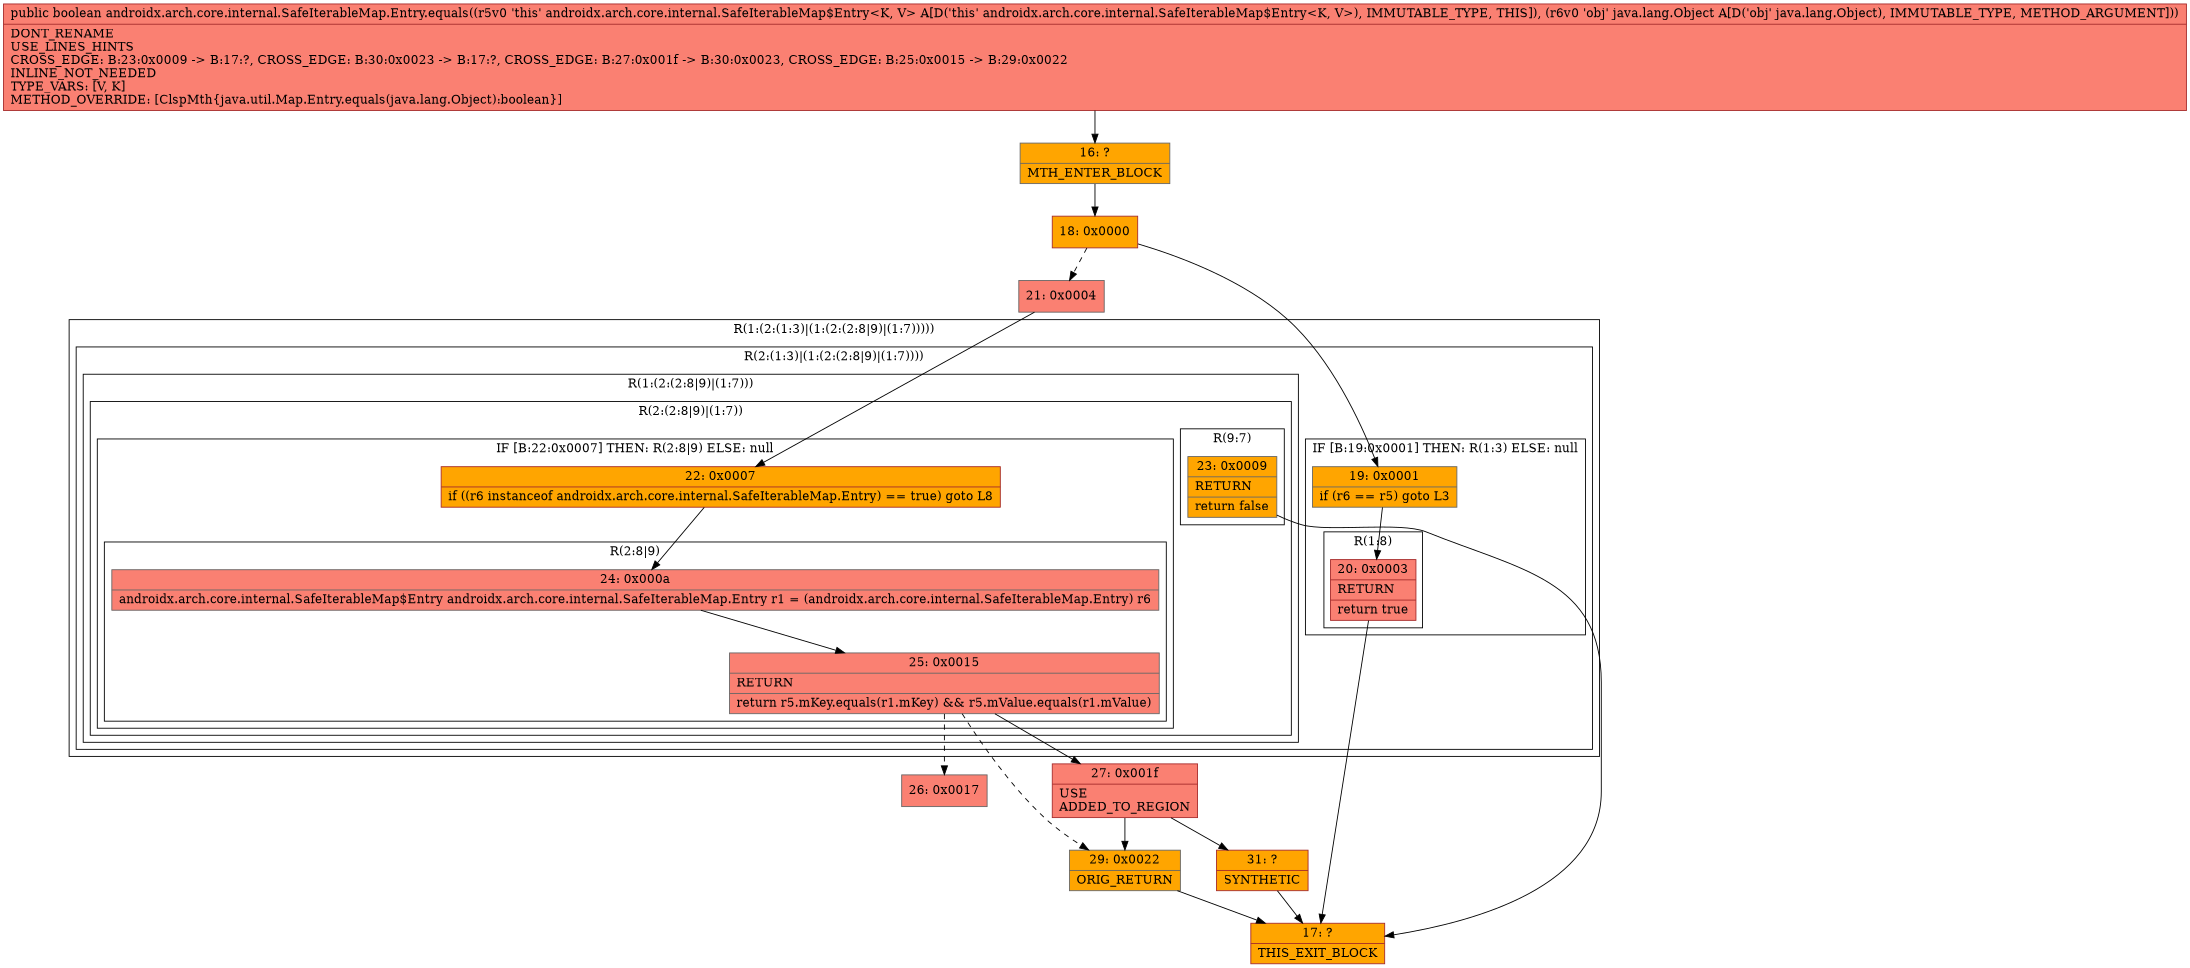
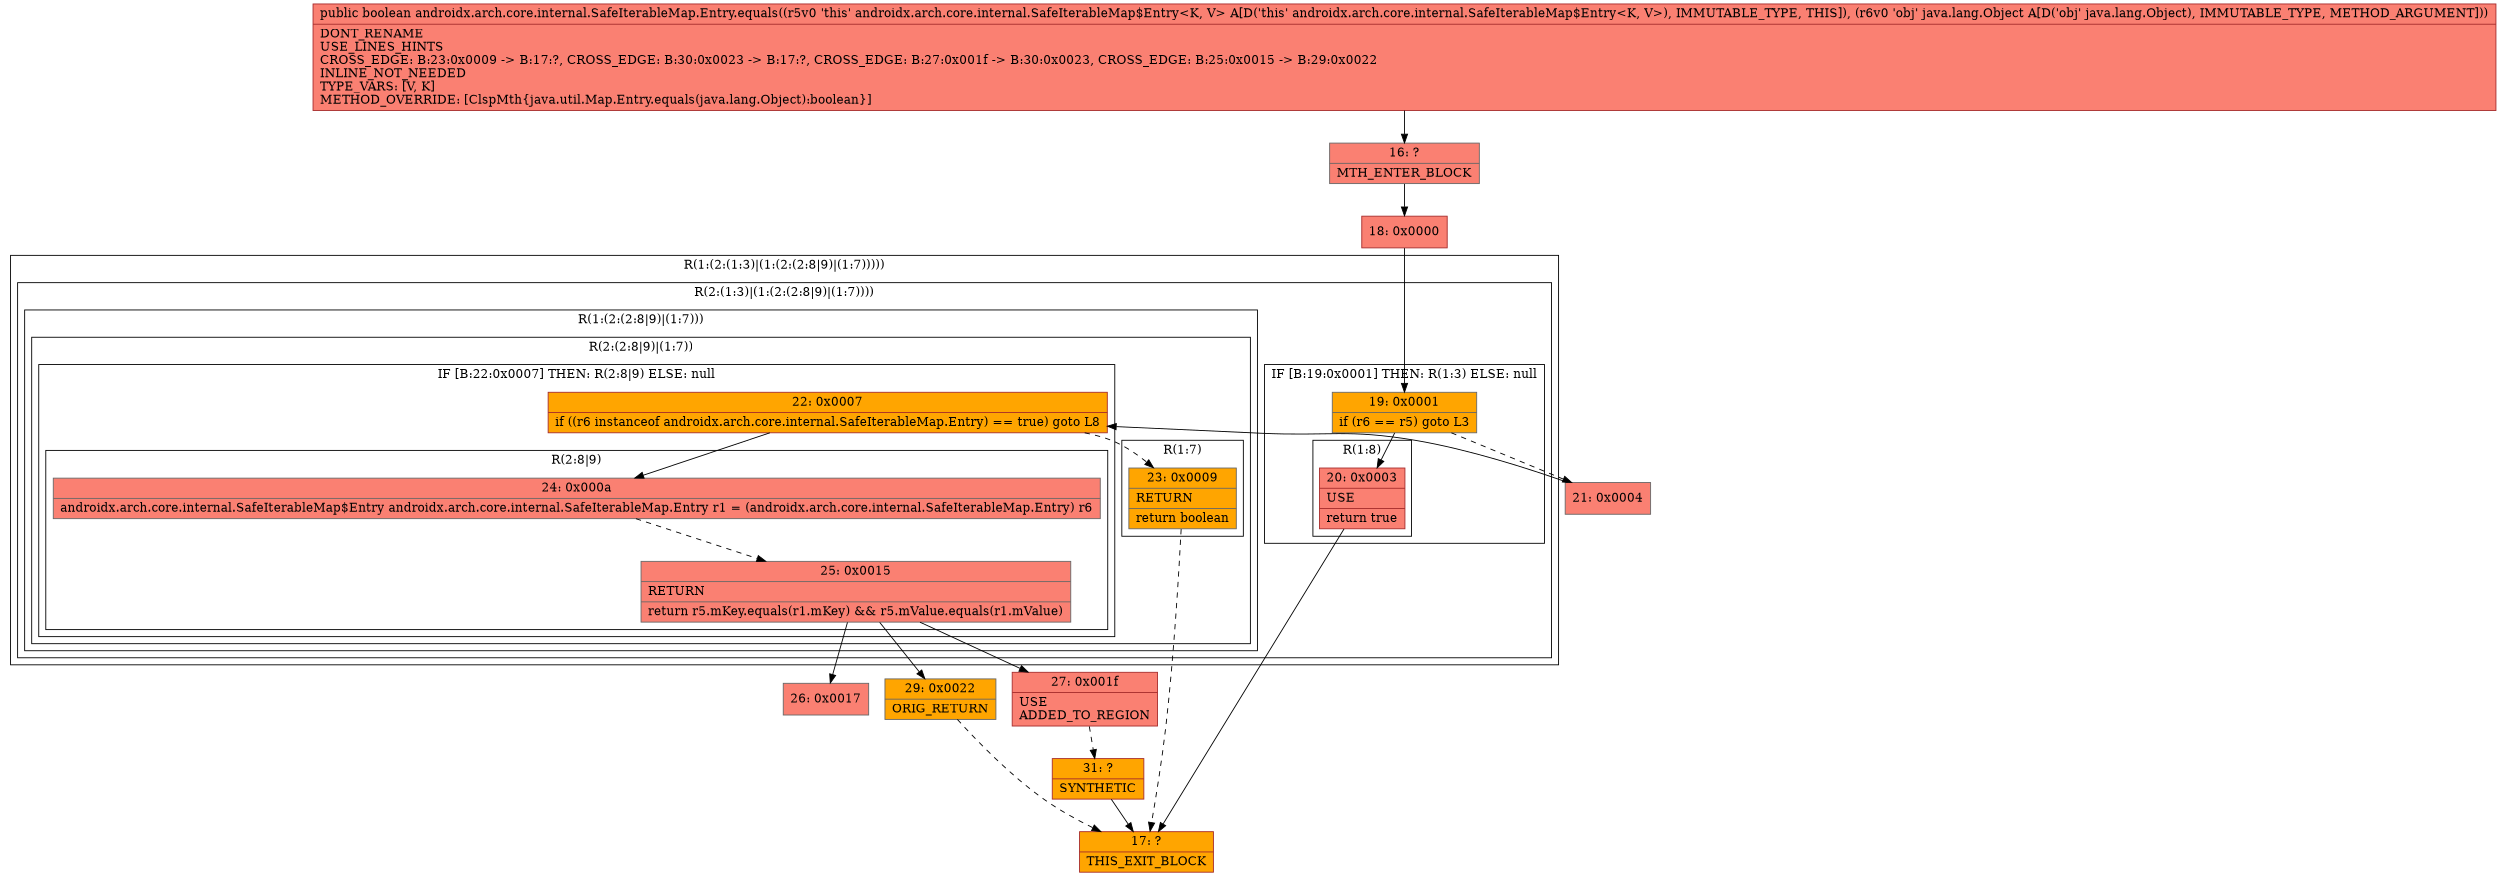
  digraph {
    node [color=gray40 fillcolor=salmon shape=record style=filled]
-   n1 [color=brown label="{20\:\ 0x0003|RETURN\l|return true\l}"]
+   n1 [color=brown label="{20\:\ 0x0003|USE\l|return true\l}"]
    n2 [fillcolor=orange label="{19\:\ 0x0001|if (r6 == r5) goto L3\l}"]
    n3 [label="{24\:\ 0x000a|androidx.arch.core.internal.SafeIterableMap$Entry androidx.arch.core.internal.SafeIterableMap.Entry r1 = (androidx.arch.core.internal.SafeIterableMap.Entry) r6\l}"]
    n4 [label="{25\:\ 0x0015|RETURN\l|return r5.mKey.equals(r1.mKey) && r5.mValue.equals(r1.mValue)\l}"]
    n5 [color=brown fillcolor=orange label="{22\:\ 0x0007|if ((r6 instanceof androidx.arch.core.internal.SafeIterableMap.Entry) == true) goto L8\l}"]
-   n6 [fillcolor=orange label="{23\:\ 0x0009|RETURN\l|return false\l}"]
+   n6 [fillcolor=orange label="{23\:\ 0x0009|RETURN\l|return boolean\l}"]
    n7 [color=brown fillcolor=orange label="{17\:\ ?|THIS_EXIT_BLOCK\l}"]
    n8 [label="{21\:\ 0x0004}"]
    n9 [label="{26\:\ 0x0017}"]
    n10 [fillcolor=orange label="{29\:\ 0x0022|ORIG_RETURN\l}"]
    n11 [color=brown label="{27\:\ 0x001f|USE\lADDED_TO_REGION\l}"]
-   n12 [fillcolor=orange label="{16\:\ ?|MTH_ENTER_BLOCK\l}"]
-   n13 [color=brown fillcolor=orange label="{18\:\ 0x0000}"]
+   n12 [label="{16\:\ ?|MTH_ENTER_BLOCK\l}"]
+   n13 [color=brown label="{18\:\ 0x0000}"]
    n14 [color=brown fillcolor=orange label="{31\:\ ?|SYNTHETIC\l}"]
    n15 [color=brown label="{public boolean androidx.arch.core.internal.SafeIterableMap.Entry.equals((r5v0 'this' androidx.arch.core.internal.SafeIterableMap$Entry\<K, V\> A[D('this' androidx.arch.core.internal.SafeIterableMap$Entry\<K, V\>), IMMUTABLE_TYPE, THIS]), (r6v0 'obj' java.lang.Object A[D('obj' java.lang.Object), IMMUTABLE_TYPE, METHOD_ARGUMENT]))  | DONT_RENAME\lUSE_LINES_HINTS\lCROSS_EDGE: B:23:0x0009 \-\> B:17:?, CROSS_EDGE: B:30:0x0023 \-\> B:17:?, CROSS_EDGE: B:27:0x001f \-\> B:30:0x0023, CROSS_EDGE: B:25:0x0015 \-\> B:29:0x0022\lINLINE_NOT_NEEDED\lTYPE_VARS: [V, K]\lMETHOD_OVERRIDE: [ClspMth\{java.util.Map.Entry.equals(java.lang.Object):boolean\}]\l}"]
    subgraph cluster_1 {
      label="R(1:(2:(1:3)|(1:(2:(2:8|9)|(1:7)))))"
      subgraph cluster_2 {
        label="R(2:(1:3)|(1:(2:(2:8|9)|(1:7))))"
        subgraph cluster_3 {
          label="IF [B:19:0x0001] THEN: R(1:3) ELSE: null"
          n2
          subgraph cluster_4 {
            label="R(1:8)"
            n1
          }
        }
        subgraph cluster_5 {
          label="R(1:(2:(2:8|9)|(1:7)))"
          subgraph cluster_6 {
            label="R(2:(2:8|9)|(1:7))"
            subgraph cluster_7 {
              label="IF [B:22:0x0007] THEN: R(2:8|9) ELSE: null"
              n5
              subgraph cluster_8 {
                label="R(2:8|9)"
                n3
                n4
              }
            }
            subgraph cluster_9 {
-             label="R(9:7)"
+             label="R(1:7)"
              n6
            }
          }
        }
      }
    }
    n1 -> n7
    n2 -> n1
-   n13 -> n8 [style=dashed]
-   n3 -> n4
-   n4 -> n9 [style=dashed]
-   n4 -> n10 [style=dashed]
+   n2 -> n8 [style=dashed]
+   n3 -> n4 [style=dashed]
+   n4 -> n9
+   n4 -> n10
    n4 -> n11
    n5 -> n3
-   n6 -> n7
+   n5 -> n6 [style=dashed]
+   n6 -> n7 [style=dashed]
    n8 -> n5
-   n10 -> n7
-   n11 -> n10
-   n11 -> n14
+   n10 -> n7 [style=dashed]
+   n11 -> n14 [style=dashed]
    n12 -> n13
    n13 -> n2
    n14 -> n7
    n15 -> n12
  }
